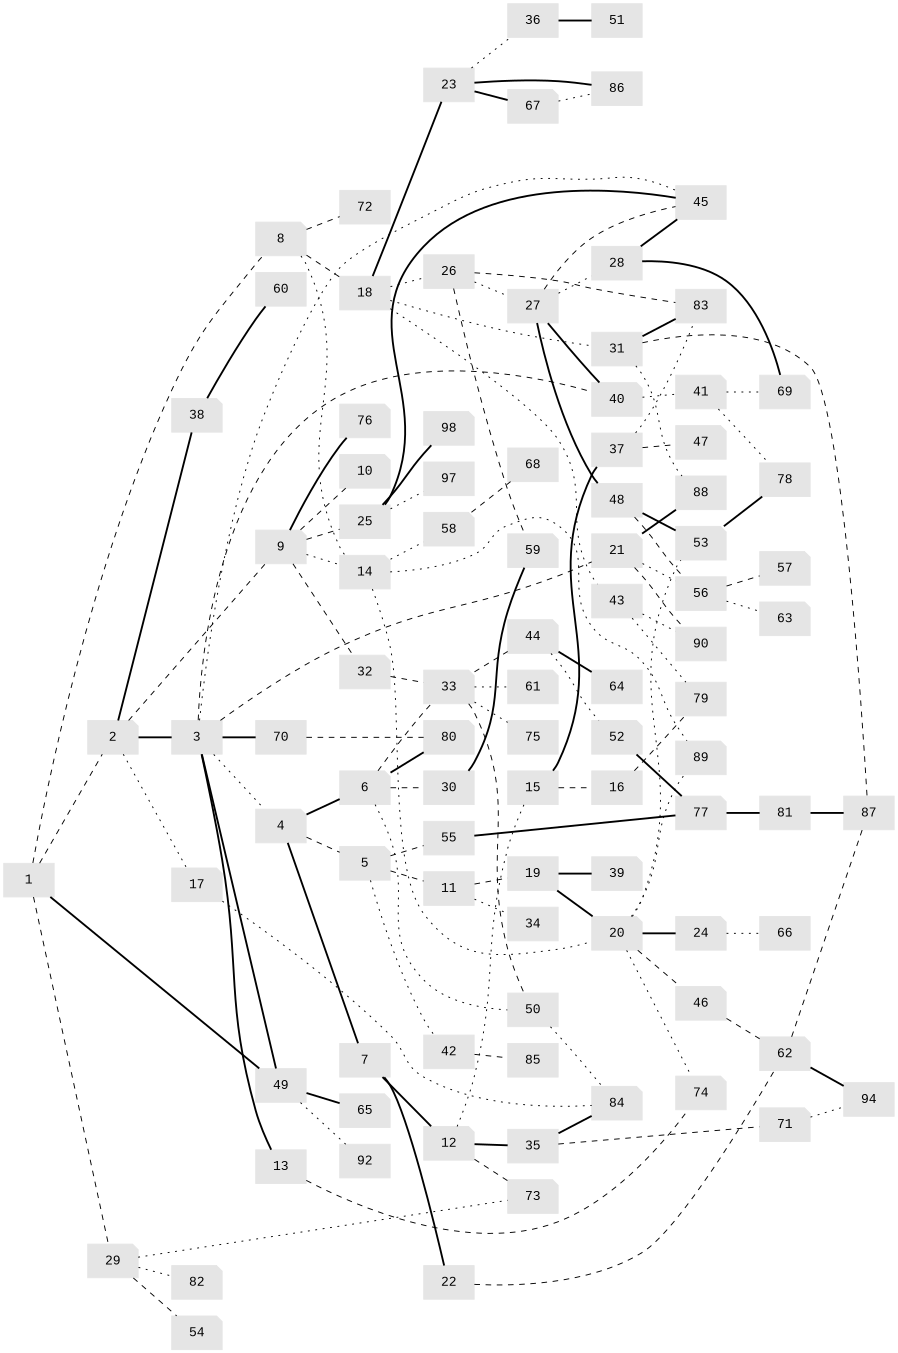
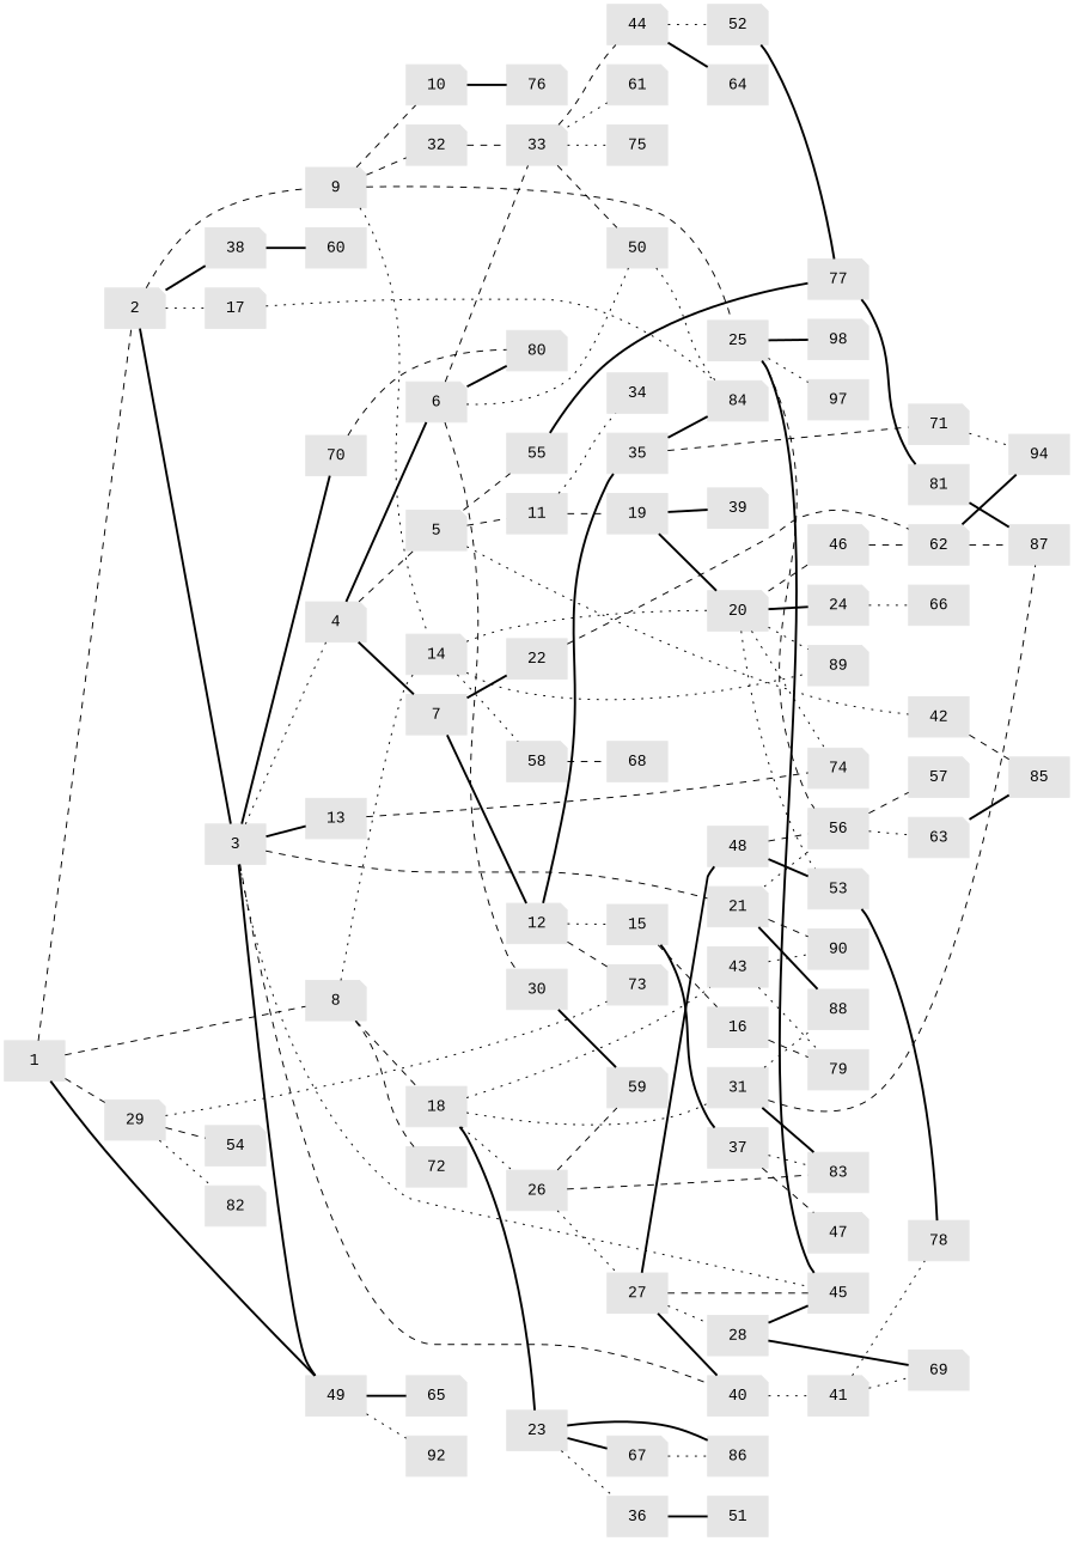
  graph {
    fontname="Liberation Mono"
    rankdir=LR
    node [color=gray90 fontname="Liberation Mono" shape=box style=filled]
    edge [fontname="Liberation Mono" style=bold]
    2 [shape=note]
    1
    8 [shape=note]
    29 [shape=note]
    49
    3
    9 [shape=note]
    17 [shape=note]
    38 [shape=note]
    14 [shape=note]
    18
    72
    73 [shape=note]
    54 [shape=note]
    82 [shape=note]
    65 [shape=note]
    92
    4 [shape=note]
    13
    21 [shape=note]
    40 [shape=note]
    45
    70
    10 [shape=note]
    25
    32 [shape=note]
    84 [shape=note]
    60
    5 [shape=note]
    6 [shape=note]
    7
    74 [shape=note]
    56
    88
    90
    41 [shape=note]
    80 [shape=note]
    11
    42
    55
    30
    33 [shape=note]
    50
    12 [shape=note]
    22
    19
    34
    85
    77 [shape=note]
    59 [shape=note]
    44 [shape=note]
    61 [shape=note]
    75
    15
    35
    62 [shape=note]
    20 [shape=note]
    58 [shape=note]
    89 [shape=note]
    23
    26
    31
    43
    76 [shape=note]
    n65 [label=98 shape=note]
    n66 [label=97]
    39 [shape=note]
    16
    37
    71 [shape=note]
    24 [shape=note]
    46 [shape=note]
    53 [shape=note]
    68
    79
    83
    47 [shape=note]
    36
    67 [shape=note]
    86
    27
    87
    66
    78
    57 [shape=note]
    63 [shape=note]
    94
    51
    28
    48
    69 [shape=note]
    52 [shape=note]
    64
    81
    2 -- 3
    2 -- 9 [style=dashed]
    2 -- 17 [style=dotted]
    2 -- 38
    1 -- 2 [style=dashed]
    1 -- 8 [style=dashed]
    1 -- 29 [style=dashed]
    1 -- 49
    8 -- 14 [style=dotted]
    8 -- 18 [style=dashed]
    8 -- 72 [style=dashed]
    29 -- 73 [style=dotted]
    29 -- 54 [style=dashed]
    29 -- 82 [style=dotted]
    49 -- 65
    49 -- 92 [style=dotted]
    3 -- 49
    3 -- 4 [style=dotted]
    3 -- 13
    3 -- 21 [style=dashed]
    3 -- 40 [style=dashed]
    3 -- 45 [style=dotted]
    3 -- 70
    9 -- 14 [style=dotted]
    9 -- 10 [style=dashed]
    9 -- 25 [style=dashed]
    9 -- 32 [style=dashed]
    17 -- 84 [style=dotted]
    38 -- 60
    14 -- 20 [style=dotted]
    14 -- 58 [style=dotted]
    14 -- 89 [style=dotted]
    18 -- 23
    18 -- 26 [style=dotted]
    18 -- 31 [style=dotted]
    18 -- 43 [style=dotted]
    4 -- 5 [style=dashed]
    4 -- 6
    4 -- 7
    13 -- 74 [style=dashed]
    21 -- 56 [style=dotted]
    21 -- 88
    21 -- 90 [style=dashed]
    40 -- 41 [style=dotted]
    70 -- 80 [style=dashed]
-   9 -- 76
+   10 -- 76
    25 -- 45
+   25 -- 56 [style=dashed]
    25 -- n65
    25 -- n66 [style=dotted]
    32 -- 33 [style=dashed]
    5 -- 11 [style=dashed]
    5 -- 42 [style=dotted]
    5 -- 55 [style=dashed]
    6 -- 80
    6 -- 30 [style=dashed]
    6 -- 33 [style=dashed]
    6 -- 50 [style=dotted]
    7 -- 12
    7 -- 22
    56 -- 57 [style=dashed]
    56 -- 63 [style=dotted]
    41 -- 78 [style=dotted]
    41 -- 69 [style=dotted]
    11 -- 19 [style=dashed]
    11 -- 34 [style=dotted]
    42 -- 85 [style=dashed]
    55 -- 77
    30 -- 59
    33 -- 50 [style=dashed]
    33 -- 44 [style=dashed]
    33 -- 61 [style=dotted]
    33 -- 75 [style=dotted]
    50 -- 84 [style=dotted]
    12 -- 73 [style=dashed]
    12 -- 15 [style=dotted]
    12 -- 35
    22 -- 62 [style=dashed]
    19 -- 20
    19 -- 39
    77 -- 81
    44 -- 52 [style=dotted]
    44 -- 64
    15 -- 16 [style=dashed]
    15 -- 37
    35 -- 84
    35 -- 71 [style=dashed]
    62 -- 87 [style=dashed]
    62 -- 94
    20 -- 74 [style=dotted]
    20 -- 89 [style=dotted]
    20 -- 24
    20 -- 46 [style=dashed]
    20 -- 53 [style=dotted]
    58 -- 68 [style=dashed]
    23 -- 36 [style=dotted]
    23 -- 67
    23 -- 86
    26 -- 59 [style=dashed]
    26 -- 83 [style=dashed]
    26 -- 27 [style=dotted]
    31 -- 88 [style=dotted]
    31 -- 83
    31 -- 87 [style=dashed]
    43 -- 90 [style=dotted]
    43 -- 79 [style=dotted]
    16 -- 79 [style=dashed]
    37 -- 83 [style=dotted]
    37 -- 47 [style=dashed]
    71 -- 94 [style=dotted]
    24 -- 66 [style=dotted]
    46 -- 62 [style=dashed]
    53 -- 78
    36 -- 51
    67 -- 86 [style=dotted]
    27 -- 40
    27 -- 45 [style=dashed]
    27 -- 28 [style=dotted]
    27 -- 48
+   63 -- 85
    28 -- 45
    28 -- 69
    48 -- 56 [style=dashed]
    48 -- 53
    52 -- 77
    81 -- 87
  }
